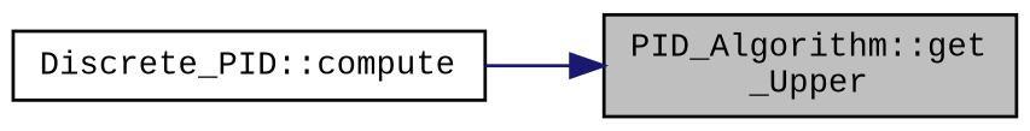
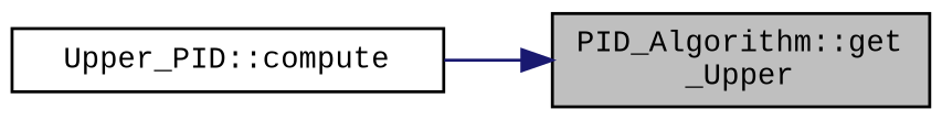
  digraph {
    rankdir=RL
    fontname="Liberation Mono"
    node [color=black fontname="Liberation Mono" fontsize=10 shape=record style=filled]
    n1 [fillcolor=grey75 fontcolor=black height=0.2 label="PID_Algorithm::get\l_Upper" width=0.4]
-   n2 [fillcolor=white height=0.2 label="Discrete_PID::compute" width=0.4]
+   n2 [fillcolor=white height=0.2 label="Upper_PID::compute" width=0.4]
    n1 -> n2 [color=midnightblue dir=back fontname="Liberation Mono" fontsize=10 labelfontname=Helvetica labelfontsize=10 style=solid]
  }
